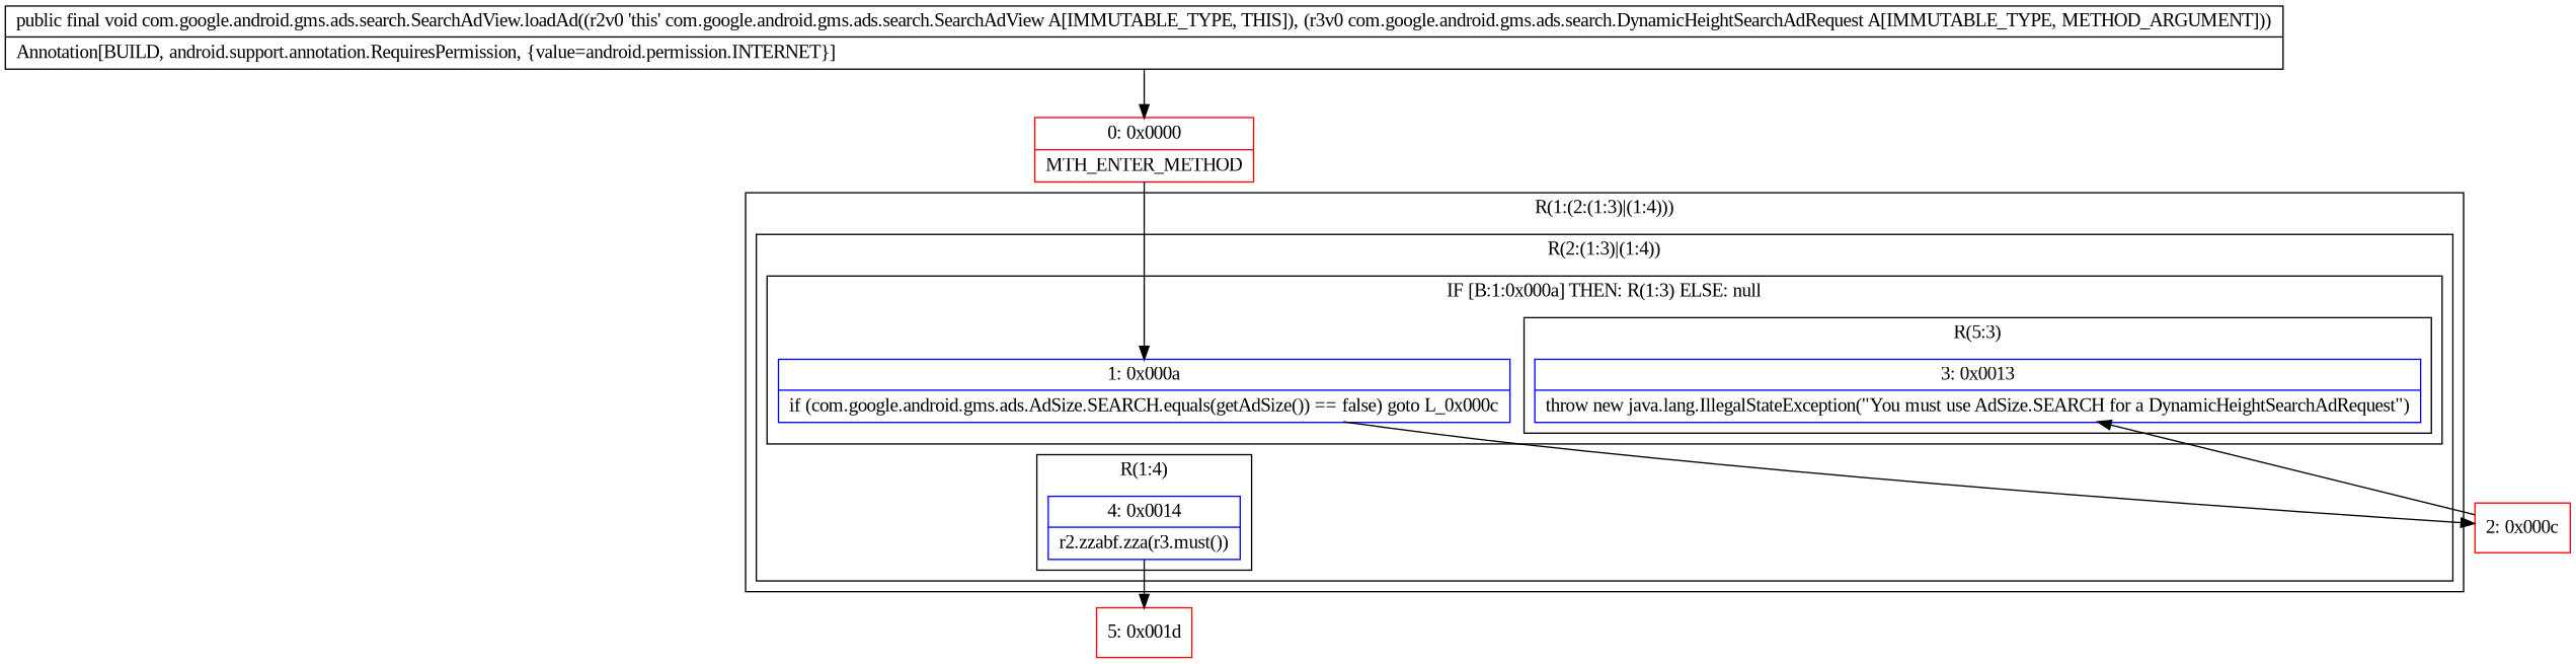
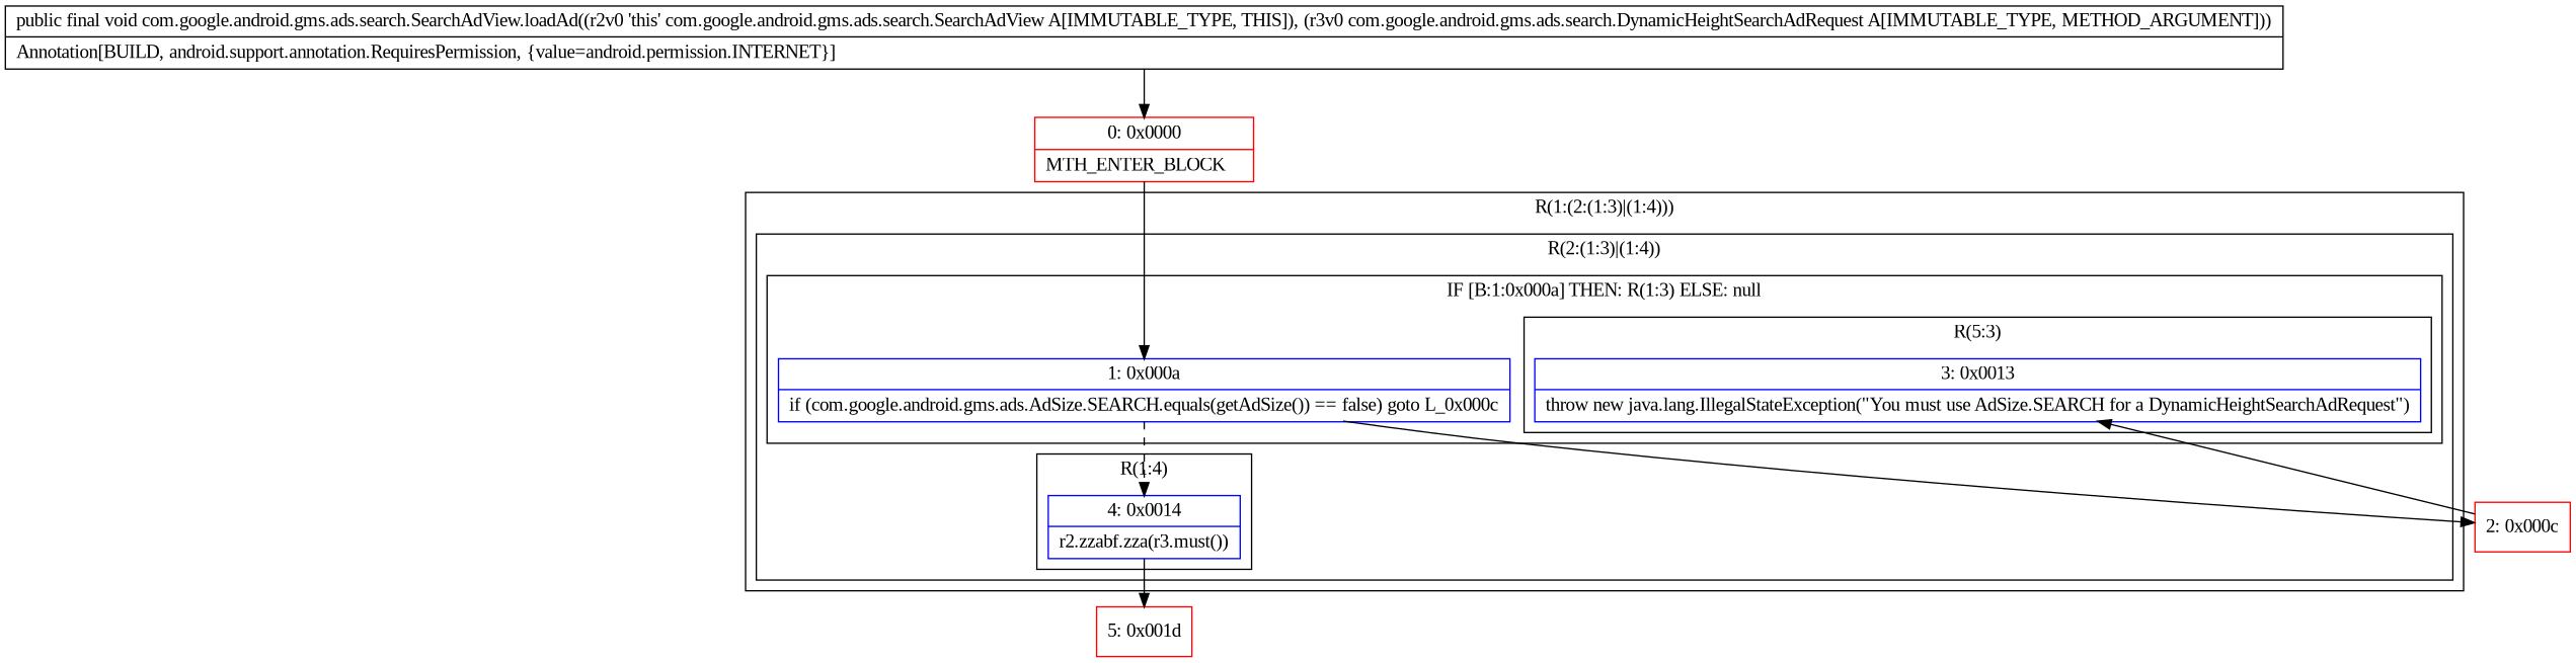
  digraph {
    fontname="Liberation Serif"
    node [color=blue fontname="Liberation Serif" shape=record]
    edge [fontname="Liberation Serif"]
    n1 [label="{3\:\ 0x0013|throw new java.lang.IllegalStateException(\"You must use AdSize.SEARCH for a DynamicHeightSearchAdRequest\")\l}"]
    n2 [label="{1\:\ 0x000a|if (com.google.android.gms.ads.AdSize.SEARCH.equals(getAdSize()) == false) goto L_0x000c\l}"]
    n3 [label="{4\:\ 0x0014|r2.zzabf.zza(r3.must())\l}"]
    n4 [color=red label="{2\:\ 0x000c}"]
    n5 [color=red label="{5\:\ 0x001d}"]
-   n6 [color=red label="{0\:\ 0x0000|MTH_ENTER_METHOD\l}"]
+   n6 [color=red label="{0\:\ 0x0000|MTH_ENTER_BLOCK\l}"]
    n7 [label="{public final void com.google.android.gms.ads.search.SearchAdView.loadAd((r2v0 'this' com.google.android.gms.ads.search.SearchAdView A[IMMUTABLE_TYPE, THIS]), (r3v0 com.google.android.gms.ads.search.DynamicHeightSearchAdRequest A[IMMUTABLE_TYPE, METHOD_ARGUMENT]))  | Annotation[BUILD, android.support.annotation.RequiresPermission, \{value=android.permission.INTERNET\}]\l}" color=""]
    subgraph cluster_1 {
      label="R(1:(2:(1:3)|(1:4)))"
      subgraph cluster_2 {
        label="R(2:(1:3)|(1:4))"
        subgraph cluster_3 {
          label="IF [B:1:0x000a] THEN: R(1:3) ELSE: null"
          n2
          subgraph cluster_4 {
            label="R(5:3)"
            n1
          }
        }
        subgraph cluster_5 {
          label="R(1:4)"
          n3
        }
      }
    }
+   n2 -> n3 [style=dashed]
    n2 -> n4
    n3 -> n5
    n4 -> n1
    n6 -> n2
    n7 -> n6
  }
